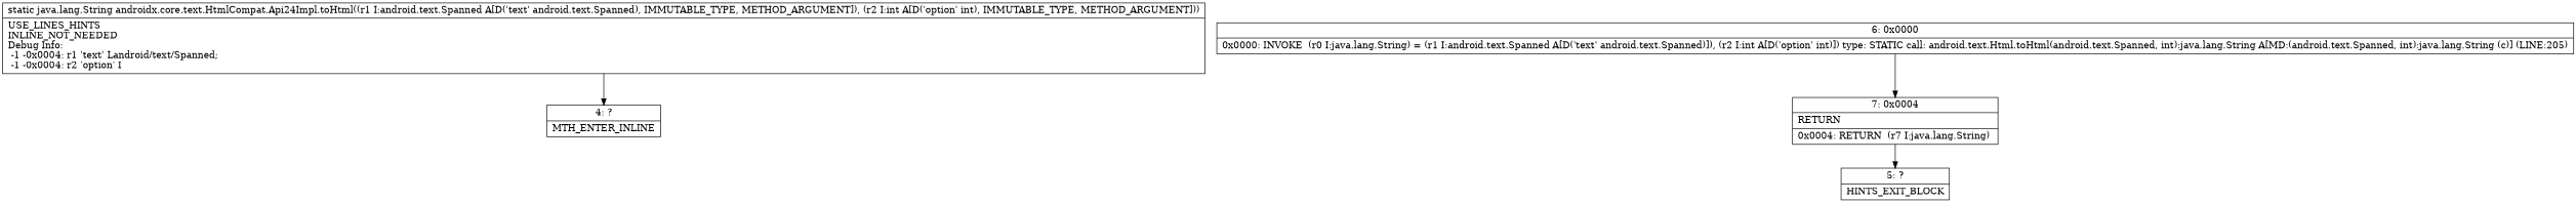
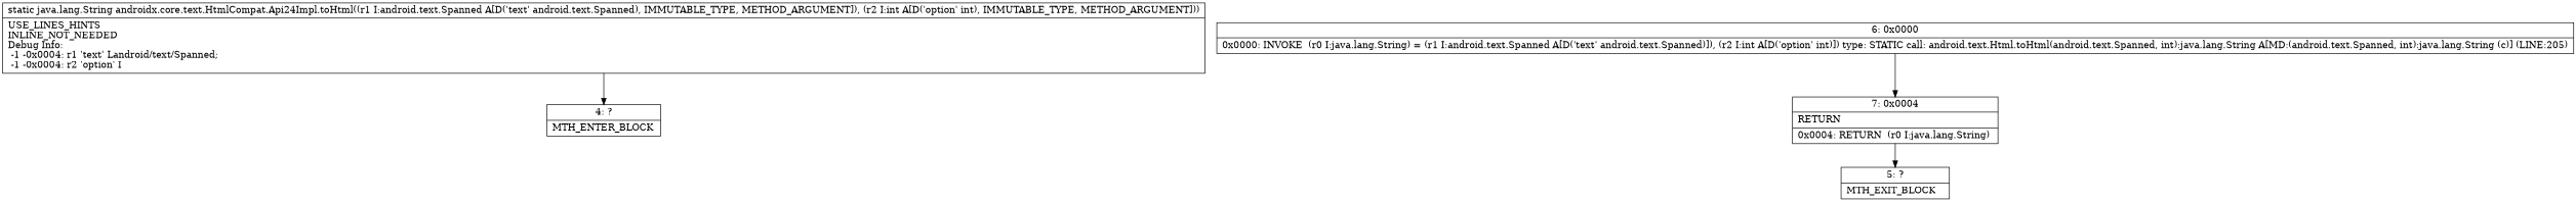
  digraph {
    node [shape=record]
-   n1 [label="{4\:\ ?|MTH_ENTER_INLINE\l}"]
+   n1 [label="{4\:\ ?|MTH_ENTER_BLOCK\l}"]
    n2 [label="{6\:\ 0x0000|0x0000: INVOKE  (r0 I:java.lang.String) = (r1 I:android.text.Spanned A[D('text' android.text.Spanned)]), (r2 I:int A[D('option' int)]) type: STATIC call: android.text.Html.toHtml(android.text.Spanned, int):java.lang.String A[MD:(android.text.Spanned, int):java.lang.String (c)] (LINE:205)\l}"]
-   n3 [label="{7\:\ 0x0004|RETURN\l|0x0004: RETURN  (r7 I:java.lang.String) \l}"]
-   n4 [label="{5\:\ ?|HINTS_EXIT_BLOCK\l}"]
+   n3 [label="{7\:\ 0x0004|RETURN\l|0x0004: RETURN  (r0 I:java.lang.String) \l}"]
+   n4 [label="{5\:\ ?|MTH_EXIT_BLOCK\l}"]
    n5 [label="{static java.lang.String androidx.core.text.HtmlCompat.Api24Impl.toHtml((r1 I:android.text.Spanned A[D('text' android.text.Spanned), IMMUTABLE_TYPE, METHOD_ARGUMENT]), (r2 I:int A[D('option' int), IMMUTABLE_TYPE, METHOD_ARGUMENT]))  | USE_LINES_HINTS\lINLINE_NOT_NEEDED\lDebug Info:\l  \-1 \-0x0004: r1 'text' Landroid\/text\/Spanned;\l  \-1 \-0x0004: r2 'option' I\l}"]
    n2 -> n3
    n3 -> n4
    n5 -> n1
  }
